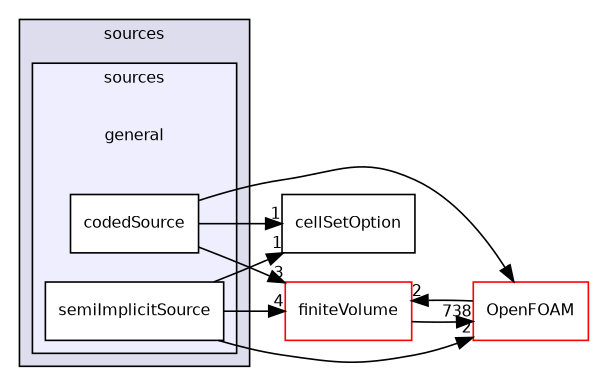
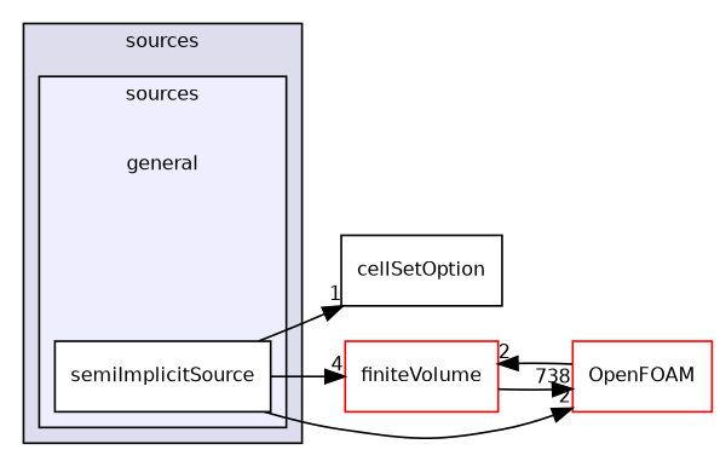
  digraph {
    compound=true
    rankdir=LR
    node [fontname=Helvetica fontsize=10 shape=box]
    edge [headlabel=4 labeldistance=1.5 labelfontname=Helvetica labelfontsize=10]
    n1 [label=general shape=plaintext]
-   n2 [color=black fillcolor=white label=codedSource style=filled]
    n3 [color=black fillcolor=white label=semiImplicitSource style=filled]
    n4 [color=red label=finiteVolume]
    n5 [color=red label=OpenFOAM]
    n6 [label=cellSetOption]
    subgraph cluster_1 {
      bgcolor="#ddddee"
      fontname=Helvetica
      fontsize=10
      label=sources
      pencolor=black
      subgraph cluster_2 {
        bgcolor="#eeeeff"
        fontname=Helvetica
        fontsize=10
        label=sources
        pencolor=black
        n1
-       n2
        n3
      }
    }
-   n2 -> n4 [headlabel=3]
-   n2 -> n5
-   n2 -> n6 [headlabel=1]
    n3 -> n4
    n3 -> n5 [headlabel=2]
    n3 -> n6 [headlabel=1]
    n4 -> n5 [headlabel=738]
    n5 -> n4 [headlabel=2]
  }
